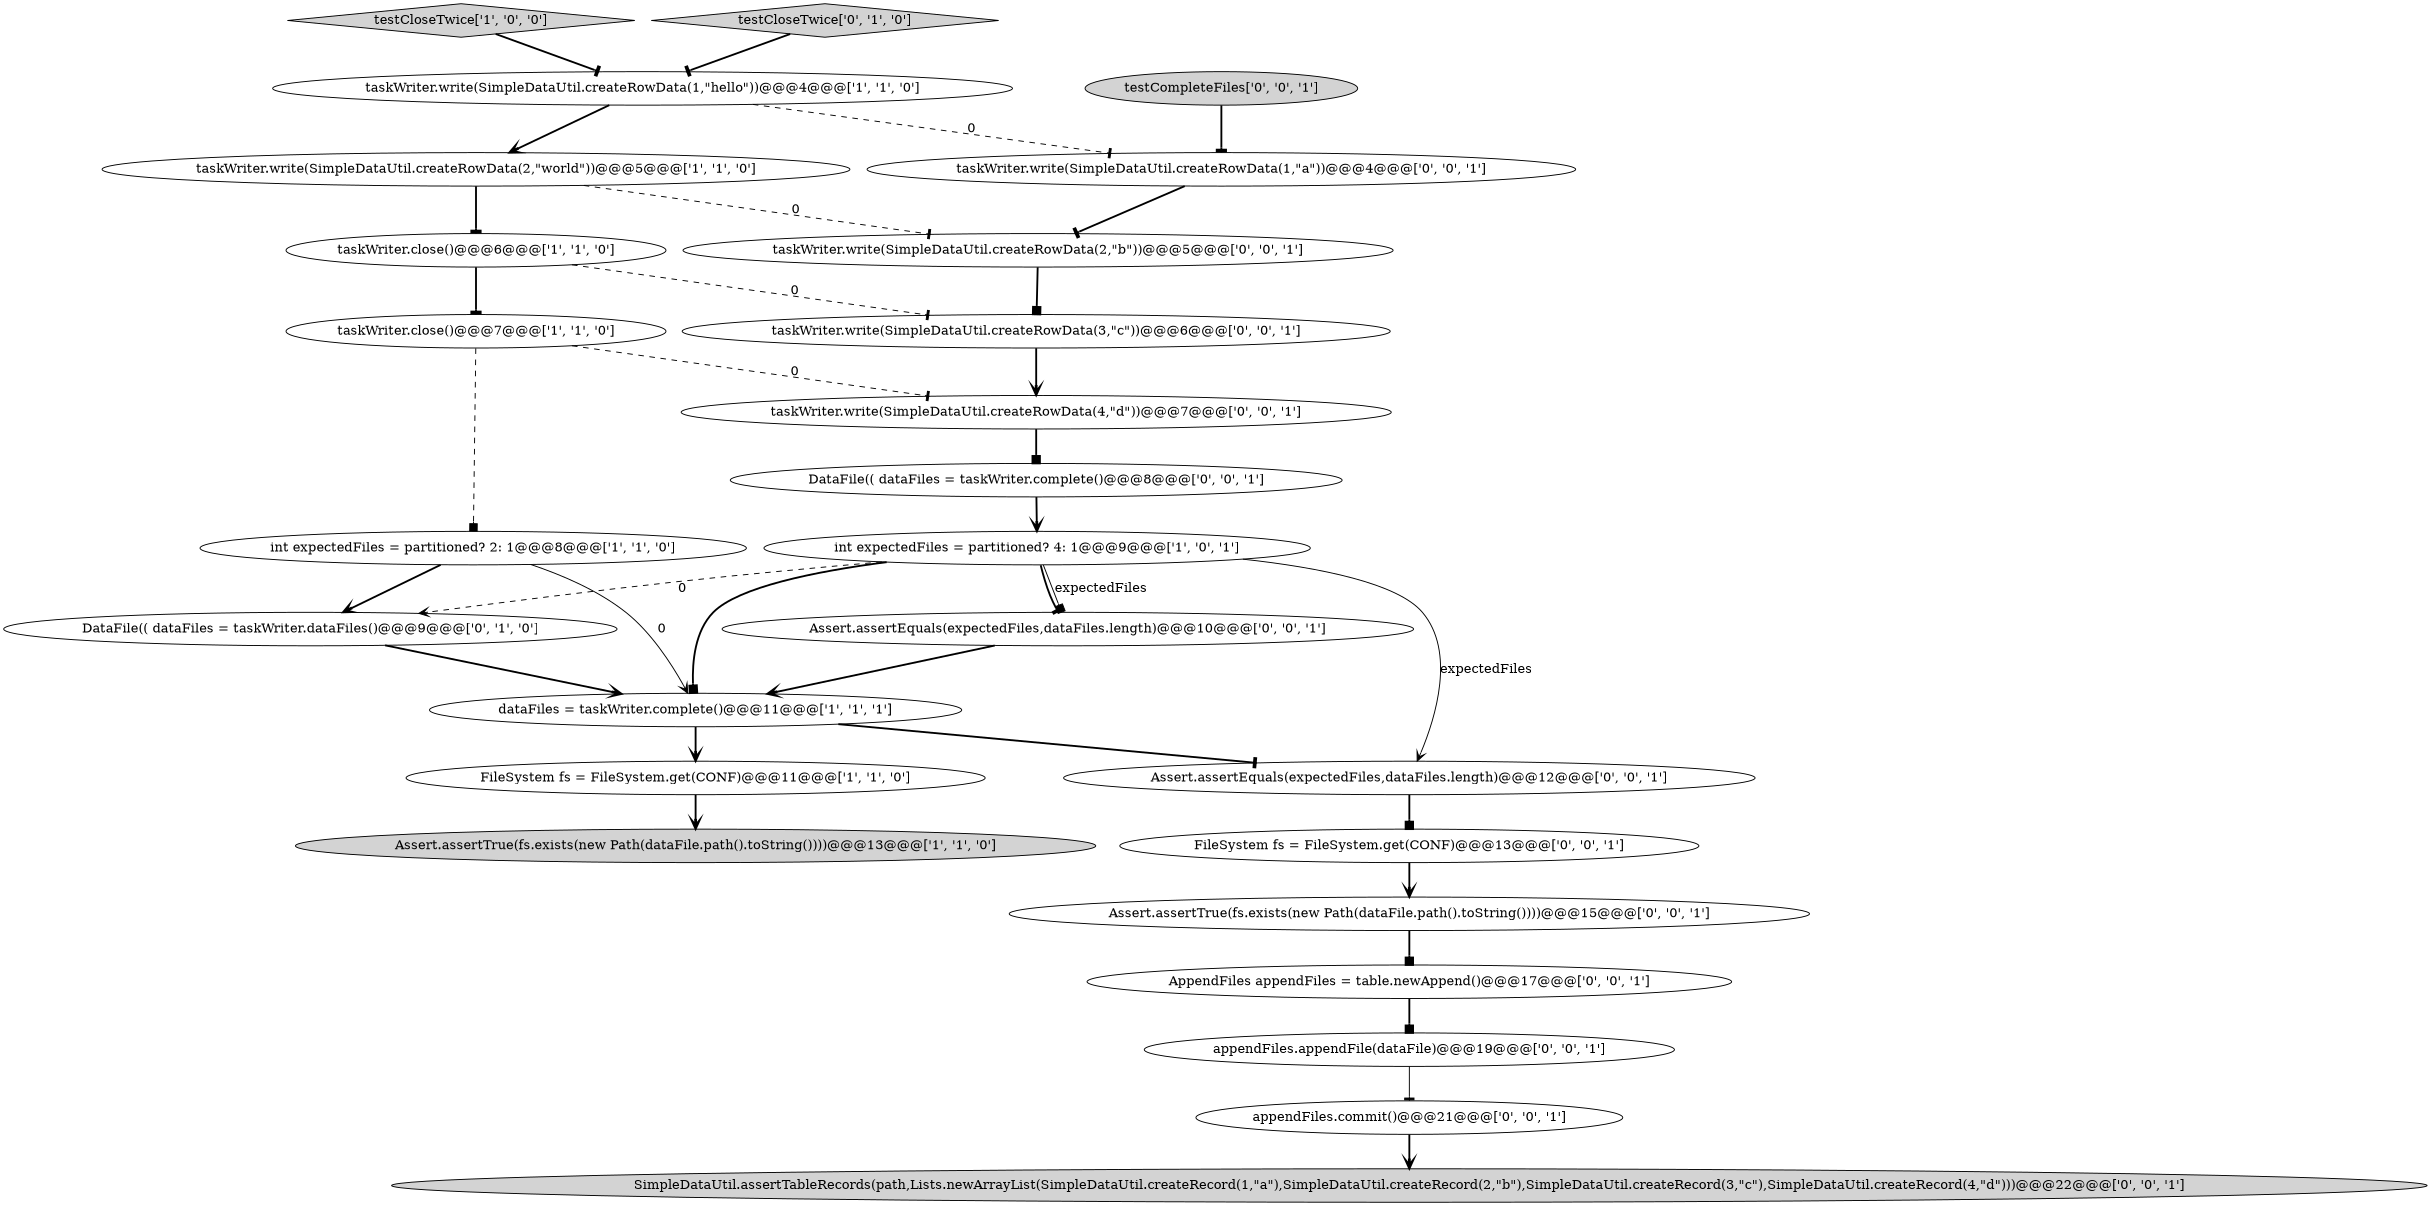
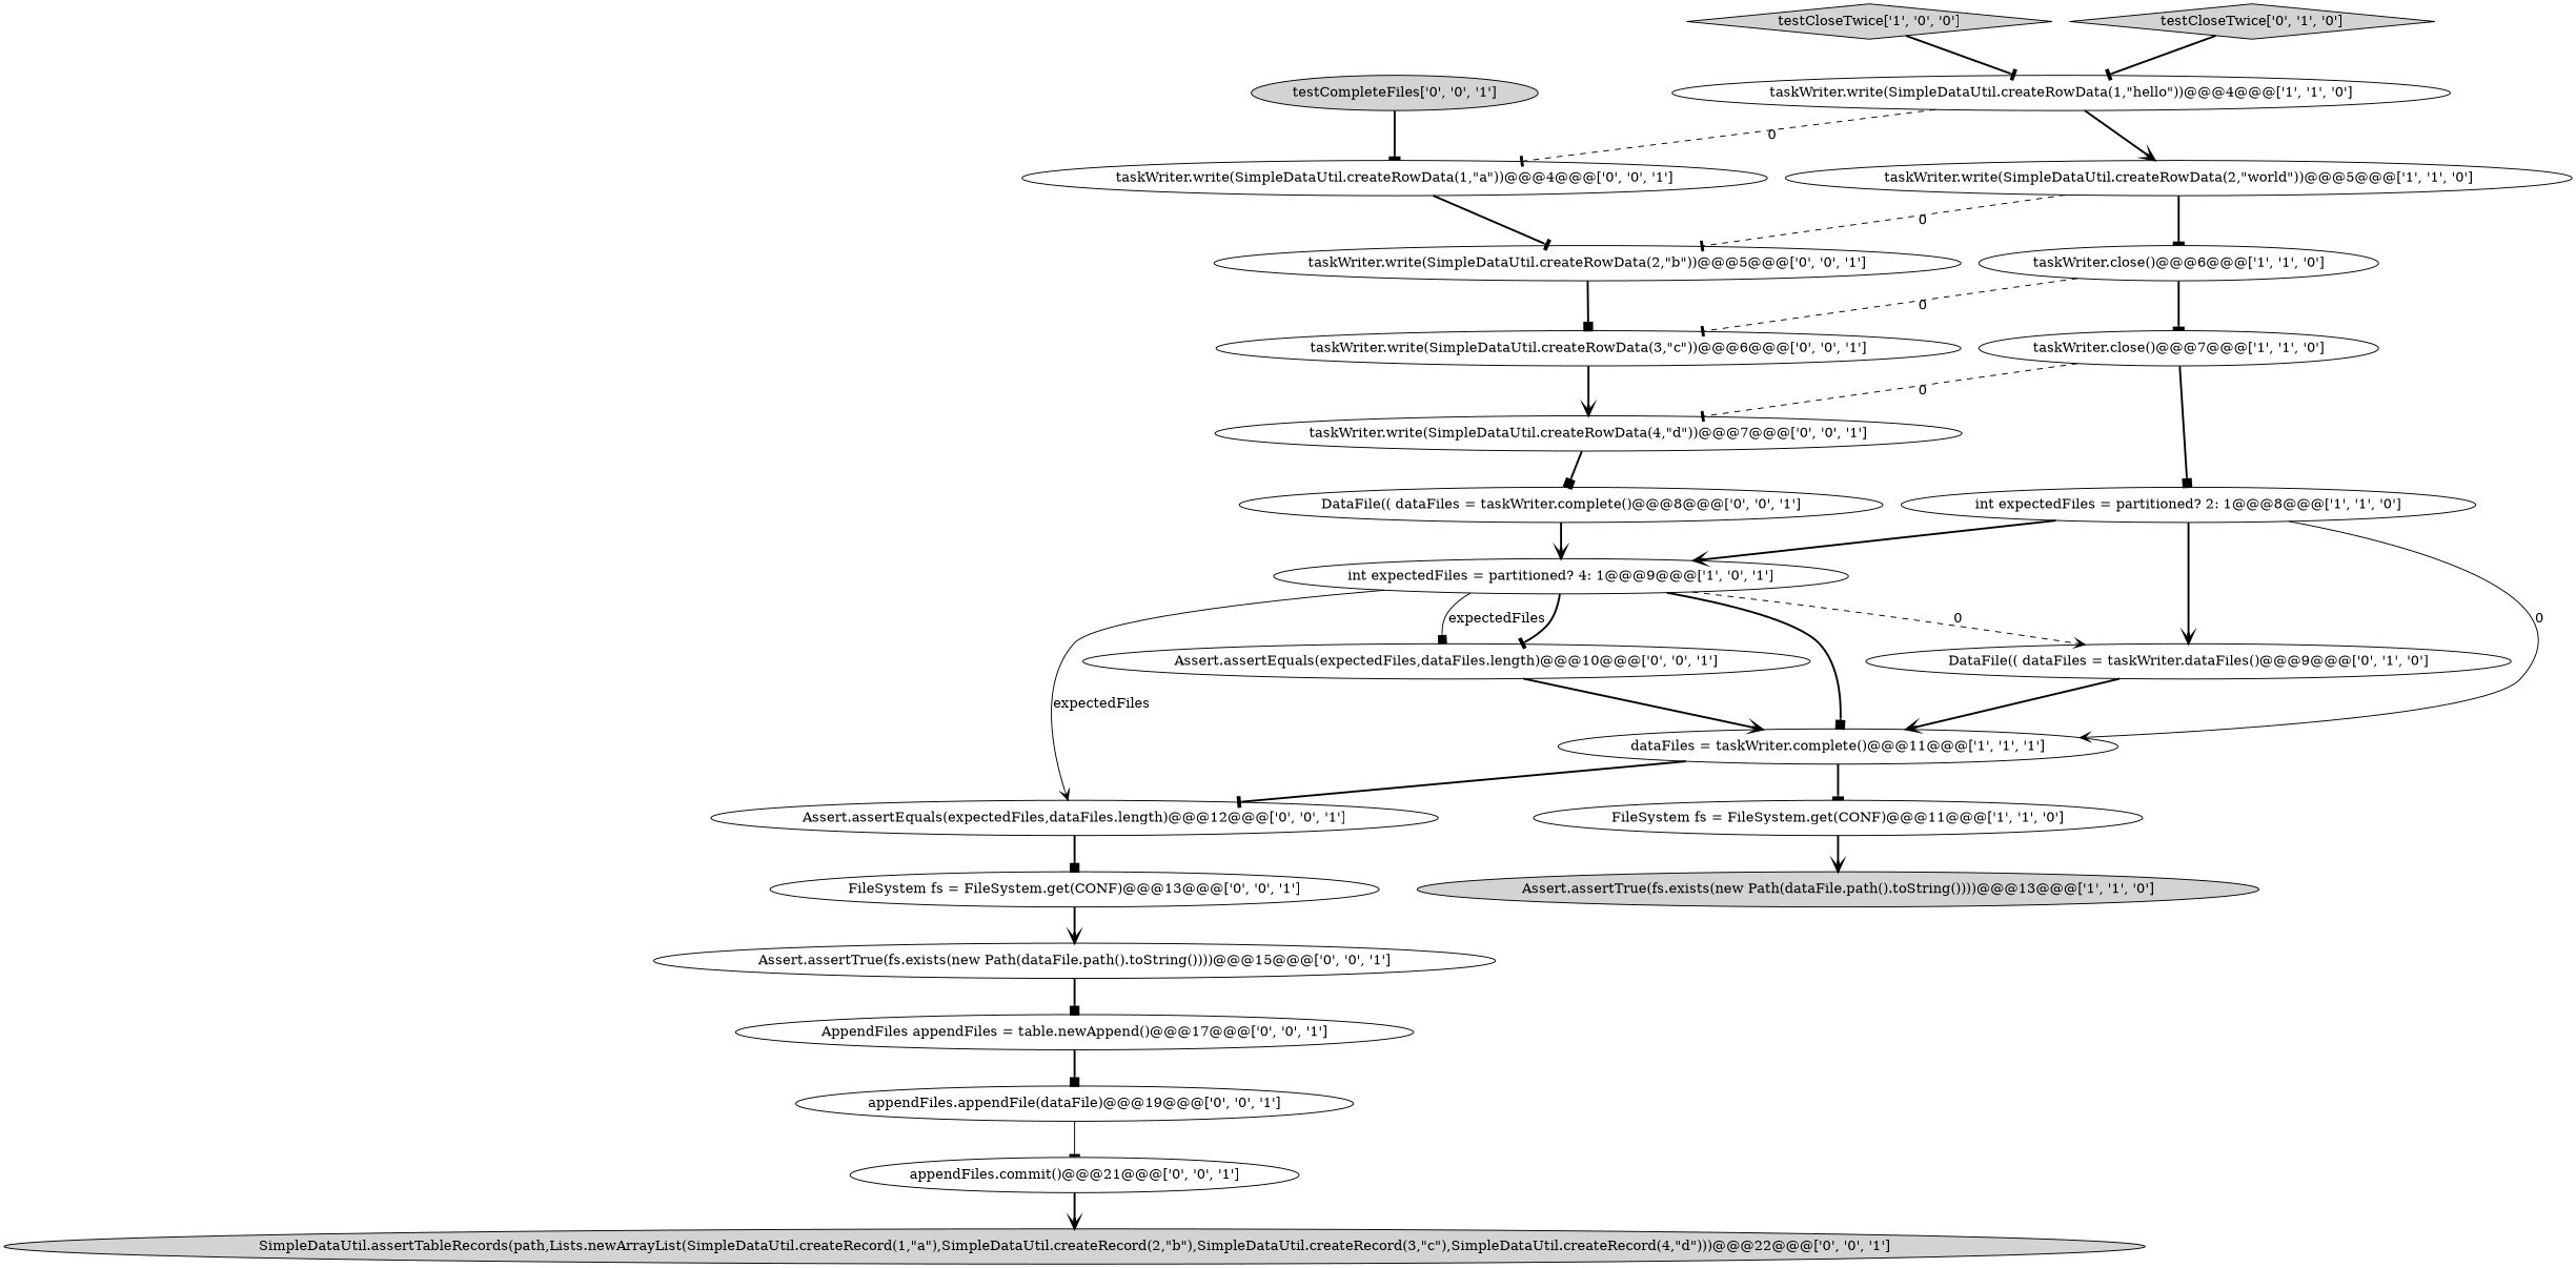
  digraph {
    node [fillcolor=white shape=ellipse style=filled]
    edge [arrowhead=tee style=bold]
    n1 [label="taskWriter.write(SimpleDataUtil.createRowData(2,\"b\"))@@@5@@@['0', '0', '1']"]
    n2 [label="taskWriter.write(SimpleDataUtil.createRowData(3,\"c\"))@@@6@@@['0', '0', '1']"]
    n3 [label="taskWriter.write(SimpleDataUtil.createRowData(4,\"d\"))@@@7@@@['0', '0', '1']"]
    n4 [label="taskWriter.close()@@@7@@@['1', '1', '0']"]
    n5 [label="int expectedFiles = partitioned? 2: 1@@@8@@@['1', '1', '0']"]
    n6 [label="dataFiles = taskWriter.complete()@@@11@@@['1', '1', '1']"]
    n7 [label="DataFile(( dataFiles = taskWriter.dataFiles()@@@9@@@['0', '1', '0']"]
    n8 [label="int expectedFiles = partitioned? 4: 1@@@9@@@['1', '0', '1']"]
    n9 [label="DataFile(( dataFiles = taskWriter.complete()@@@8@@@['0', '0', '1']"]
    n10 [fillcolor=lightgray label="testCompleteFiles['0', '0', '1']"]
    n11 [label="taskWriter.write(SimpleDataUtil.createRowData(1,\"a\"))@@@4@@@['0', '0', '1']"]
    n12 [label="taskWriter.write(SimpleDataUtil.createRowData(2,\"world\"))@@@5@@@['1', '1', '0']"]
    n13 [label="taskWriter.close()@@@6@@@['1', '1', '0']"]
    n14 [fillcolor=lightgray label="Assert.assertTrue(fs.exists(new Path(dataFile.path().toString())))@@@13@@@['1', '1', '0']"]
    n15 [label="Assert.assertEquals(expectedFiles,dataFiles.length)@@@12@@@['0', '0', '1']"]
    n16 [label="FileSystem fs = FileSystem.get(CONF)@@@11@@@['1', '1', '0']"]
    n17 [label="Assert.assertEquals(expectedFiles,dataFiles.length)@@@10@@@['0', '0', '1']"]
    n18 [label="Assert.assertTrue(fs.exists(new Path(dataFile.path().toString())))@@@15@@@['0', '0', '1']"]
    n19 [label="AppendFiles appendFiles = table.newAppend()@@@17@@@['0', '0', '1']"]
    n20 [label="appendFiles.appendFile(dataFile)@@@19@@@['0', '0', '1']"]
    n21 [label="appendFiles.commit()@@@21@@@['0', '0', '1']"]
    n22 [fillcolor=lightgray label="testCloseTwice['1', '0', '0']" shape=diamond]
    n23 [label="taskWriter.write(SimpleDataUtil.createRowData(1,\"hello\"))@@@4@@@['1', '1', '0']"]
    n24 [label="FileSystem fs = FileSystem.get(CONF)@@@13@@@['0', '0', '1']"]
    n25 [fillcolor=lightgray label="SimpleDataUtil.assertTableRecords(path,Lists.newArrayList(SimpleDataUtil.createRecord(1,\"a\"),SimpleDataUtil.createRecord(2,\"b\"),SimpleDataUtil.createRecord(3,\"c\"),SimpleDataUtil.createRecord(4,\"d\")))@@@22@@@['0', '0', '1']"]
    n26 [fillcolor=lightgray label="testCloseTwice['0', '1', '0']" shape=diamond]
    n1 -> n2 [arrowhead=box]
    n2 -> n3 [arrowhead=vee]
    n3 -> n9 [arrowhead=box]
    n4 -> n3 [label=0 style=dashed]
-   n4 -> n5 [arrowhead=box style=dashed]
+   n4 -> n5 [arrowhead=box]
    n5 -> n6 [arrowhead=vee label=0 style=solid]
    n5 -> n7 [arrowhead=vee]
+   n5 -> n8 [arrowhead=vee]
    n6 -> n15
-   n6 -> n16 [arrowhead=vee]
+   n6 -> n16
    n7 -> n6 [arrowhead=vee]
    n8 -> n6 [arrowhead=box]
    n8 -> n7 [arrowhead=vee label=0 style=dashed]
    n8 -> n15 [arrowhead=vee label=expectedFiles style=solid]
    n8 -> n17 [arrowhead=box label=expectedFiles style=solid]
    n8 -> n17
    n9 -> n8 [arrowhead=vee]
    n10 -> n11
    n11 -> n1
    n12 -> n1 [label=0 style=dashed]
    n12 -> n13
    n13 -> n2 [label=0 style=dashed]
    n13 -> n4
    n15 -> n24 [arrowhead=box]
    n16 -> n14 [arrowhead=vee]
    n17 -> n6 [arrowhead=vee]
    n18 -> n19 [arrowhead=box]
    n19 -> n20 [arrowhead=box]
    n20 -> n21 [style=solid]
    n21 -> n25 [arrowhead=vee]
    n22 -> n23
    n23 -> n11 [label=0 style=dashed]
    n23 -> n12 [arrowhead=vee]
    n24 -> n18 [arrowhead=vee]
    n26 -> n23
  }
